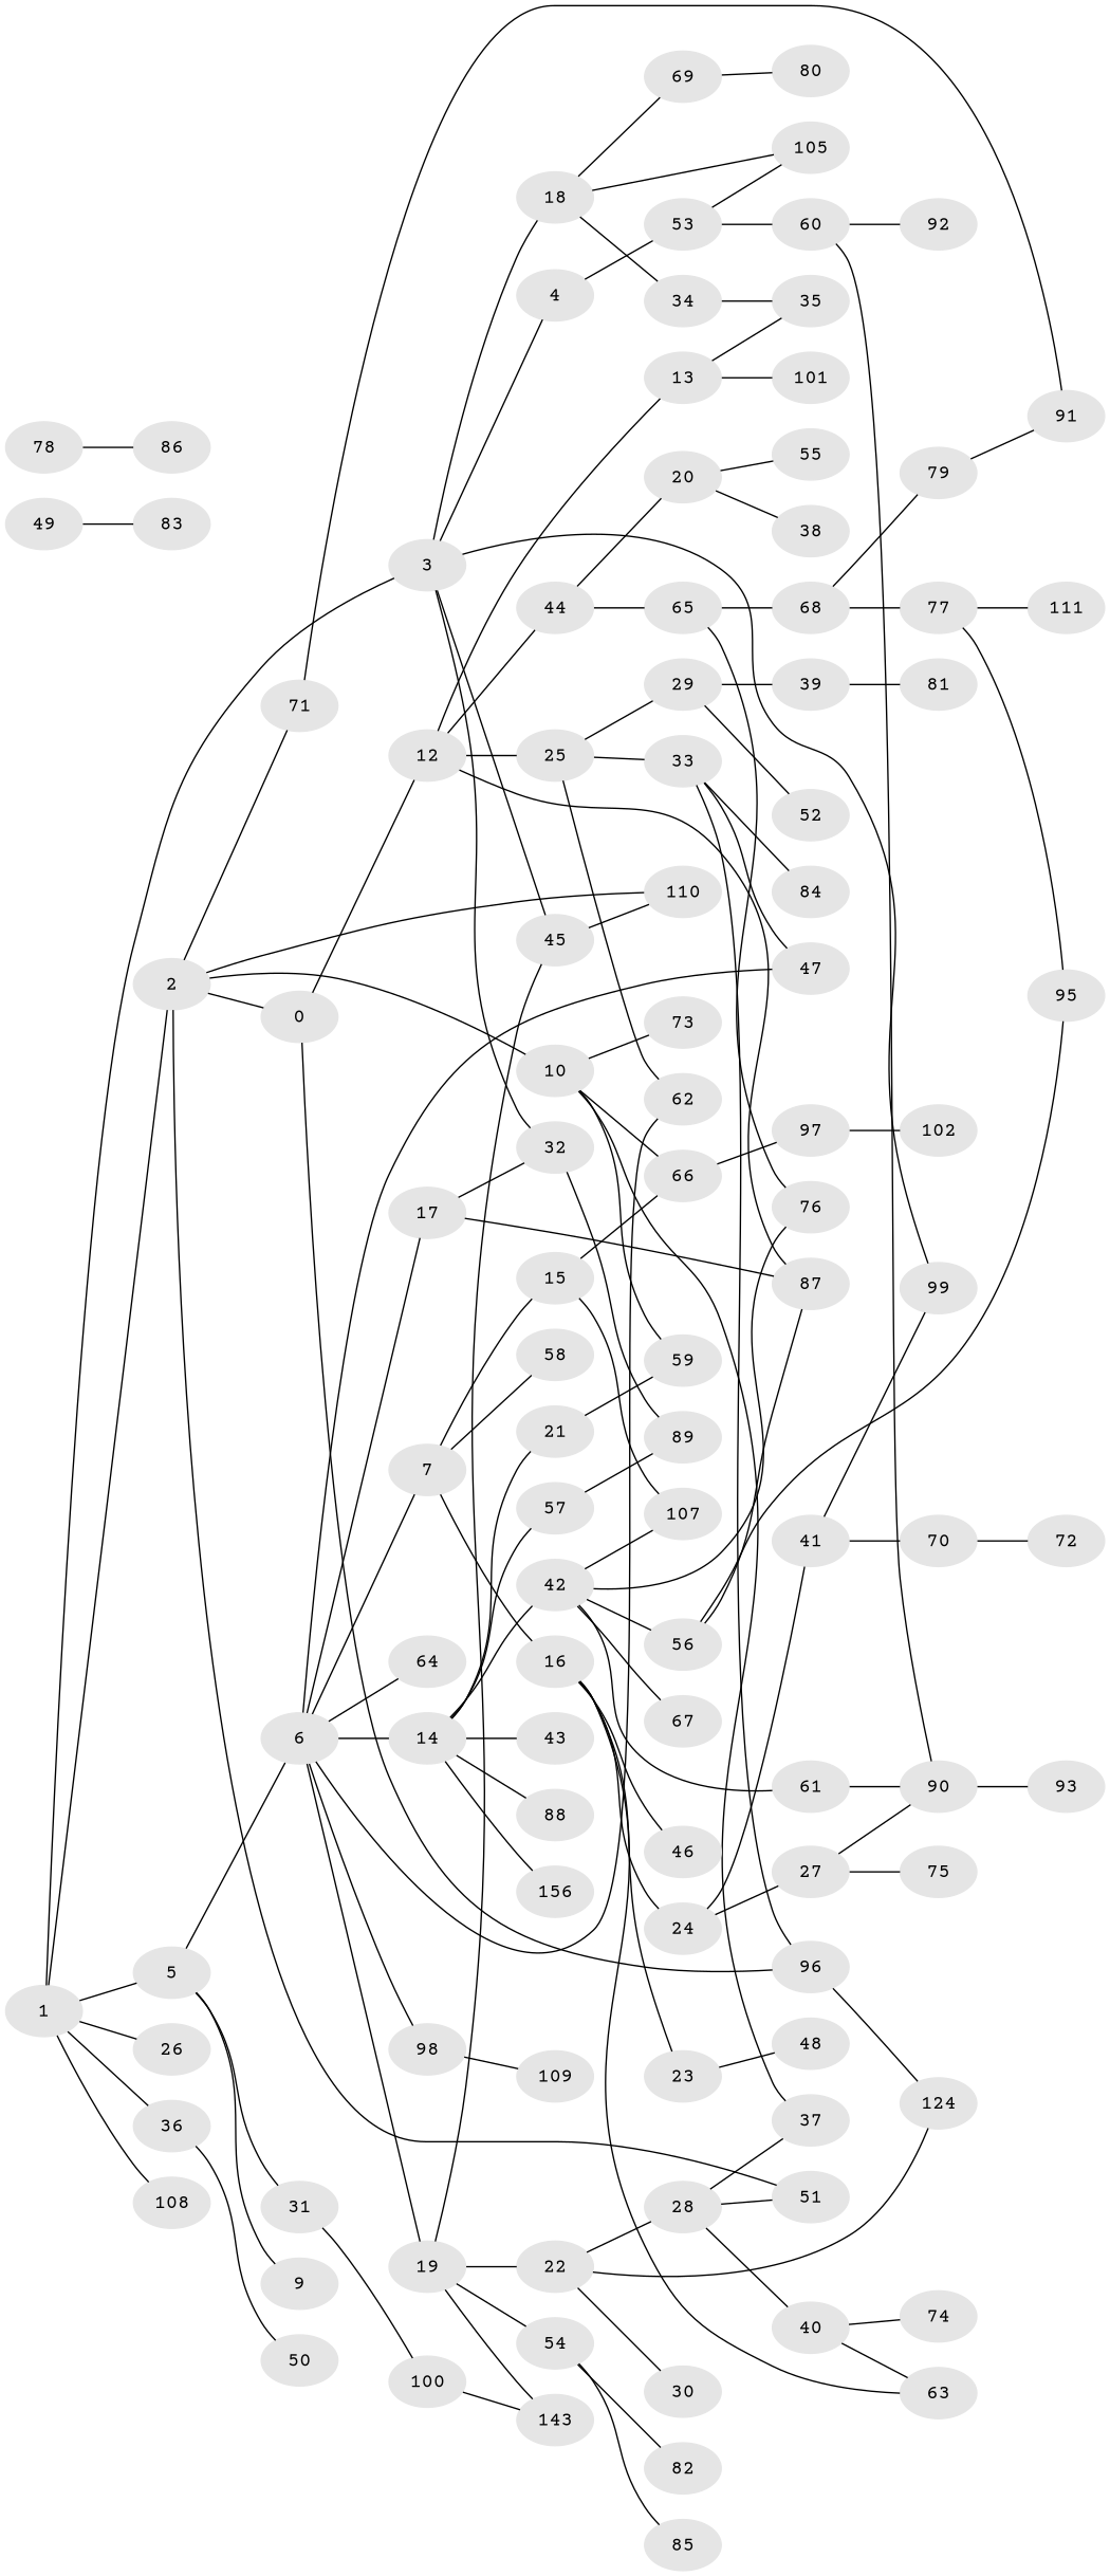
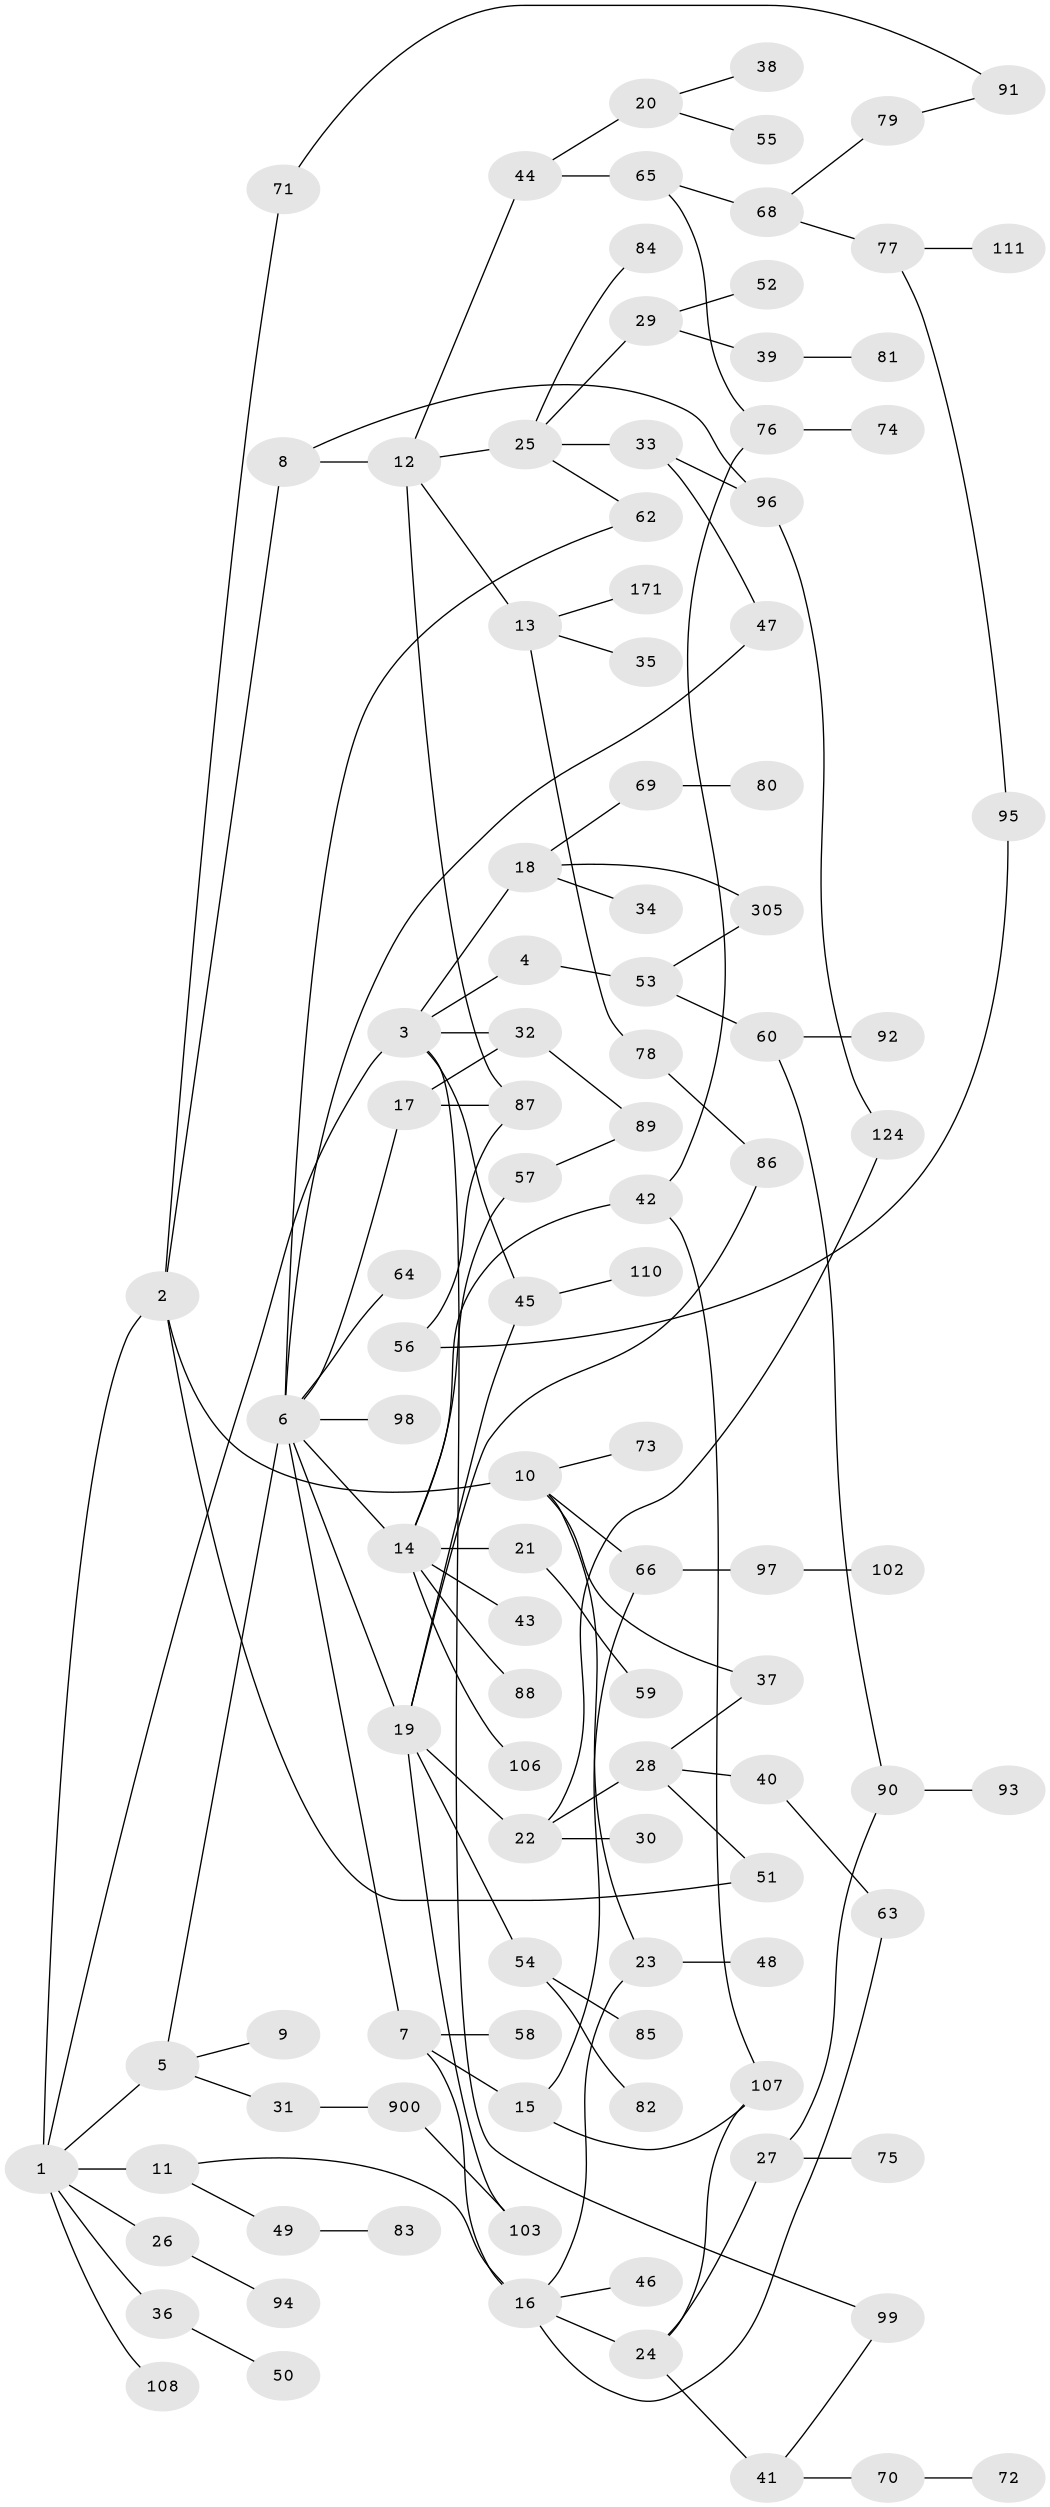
  graph {
    fontname="Courier Prime"
    rankdir=LR
    node [color=gray90 fontname="Courier Prime" style=filled]
    edge [fontname="Courier Prime"]
    1
    2
    3
    5
+   11
    26
    36
    108
-   8 [label=0]
+   8
    10
    51
    71
    110
    4
    18
    32
    45
    99
    6
    9
    31
    16
    49
+   94
    50
    12
    96
    23
    37
    73
    66
    91
    53
    34
    69
-   105
+   105 [label=305]
    89
    60
    7
    14
    17
    19
    47
    62
    64
    98
-   100
+   100 [label=900]
    15
    58
-   106 [label=156]
+   106
    21
    42
    43
    57
    88
    87
    22
    54
    86
-   103 [label=143]
-   109
+   103
    107
    24
    46
    63
    13
    25
    44
    n69 [label=124]
    48
    83
    35
    78
-   101
+   101 [label=171]
    29
    33
    84
    20
    65
    38
    55
    59
    56
-   61
-   67
    76
    97
    27
    41
    80
    28
    30
    82
    85
    40
    75
    90
    70
    39
    52
    93
    74
    81
    72
    95
    68
    92
    77
    79
    102
    111
    1 -- 2
    1 -- 3
    1 -- 5
+   1 -- 11
    1 -- 26
    1 -- 36
    1 -- 108
    2 -- 8
    2 -- 10
    2 -- 51
    2 -- 71
-   2 -- 110
    3 -- 4
    3 -- 18
    3 -- 32
    3 -- 45
    3 -- 99
    5 -- 6
    5 -- 9
    5 -- 31
+   11 -- 16
+   11 -- 49
+   26 -- 94
    36 -- 50
    8 -- 12
    8 -- 96
-   10 -- 59
+   10 -- 23
    10 -- 37
    10 -- 73
    10 -- 66
    71 -- 91
    4 -- 53
    18 -- 34
    18 -- 69
    18 -- 105
    32 -- 89
    45 -- 110
    6 -- 7
    6 -- 14
    6 -- 17
    6 -- 19
    6 -- 47
    6 -- 62
    6 -- 64
    6 -- 98
    31 -- 100
    16 -- 23
    16 -- 24
    16 -- 46
    16 -- 63
    49 -- 83
    12 -- 87
    12 -- 13
    12 -- 25
    12 -- 44
    96 -- n69
    23 -- 48
    66 -- 97
    53 -- 105
    53 -- 60
-   34 -- 35
    69 -- 80
    60 -- 90
    60 -- 92
    7 -- 16
    7 -- 15
    7 -- 58
    14 -- 106
    14 -- 21
    14 -- 42
    14 -- 43
    14 -- 57
    14 -- 88
    17 -- 32
    17 -- 87
    19 -- 45
    19 -- 22
    19 -- 54
+   19 -- 86
    19 -- 103
-   98 -- 109
    100 -- 103
    15 -- 66
    15 -- 107
    21 -- 59
    42 -- 107
-   42 -- 56
-   42 -- 61
-   42 -- 67
    42 -- 76
    57 -- 89
    22 -- n69
    22 -- 28
    22 -- 30
    54 -- 82
    54 -- 85
+   24 -- 107
    24 -- 27
    24 -- 41
    13 -- 35
+   13 -- 78
    13 -- 101
    25 -- 62
    25 -- 29
    25 -- 33
-   33 -- 84
+   25 -- 84
    44 -- 20
    44 -- 65
    78 -- 86
    29 -- 39
    29 -- 52
    33 -- 96
    33 -- 47
    20 -- 38
    20 -- 55
    65 -- 76
    65 -- 68
    56 -- 87
    56 -- 95
-   61 -- 90
    97 -- 102
    27 -- 75
    27 -- 90
    41 -- 99
    41 -- 70
    28 -- 51
    28 -- 37
    28 -- 40
    40 -- 63
-   40 -- 74
+   76 -- 74
    90 -- 93
    70 -- 72
    39 -- 81
    68 -- 77
    68 -- 79
    77 -- 95
    77 -- 111
    79 -- 91
  }
